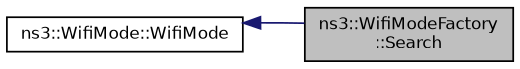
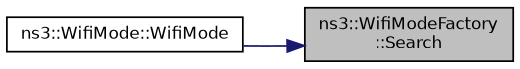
  digraph {
    rankdir=RL
    node [color=black fontname=Helvetica fontsize=10 shape=record style=filled]
    n1 [fillcolor=grey75 fontcolor=black height=0.2 label="ns3::WifiModeFactory\l::Search" width=0.4]
    n2 [fillcolor=white height=0.2 label="ns3::WifiMode::WifiMode" width=0.4]
-   n2 -> n1 [color=midnightblue dir=back fontname=Helvetica fontsize=10 labelfontname=Helvetica labelfontsize=10 style=solid]
+   n1 -> n2 [color=midnightblue dir=back fontname=Helvetica fontsize=10 labelfontname=Helvetica labelfontsize=10 style=solid]
  }
